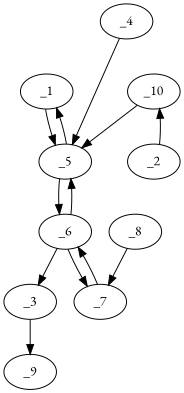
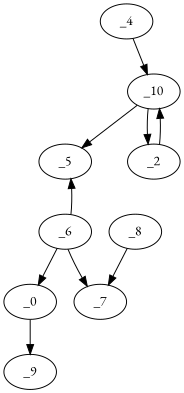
  digraph {
    fontname="EB Garamond"
    node [fontname="EB Garamond"]
    edge [fontname="EB Garamond"]
-   _1 [x=96.000000 y=110.000000]
    _5 [x=82.000000 y=104.000000]
    _6 [x=62.000000 y=105.000000]
-   _3 [x=35.000000 y=155.000000]
+   _3 [x=35.000000 y=155.000000 label=_0]
    _7 [x=52.000000 y=115.000000]
    _2 [x=141.000000 y=127.000000]
    _10 [x=155.000000 y=142.000000]
    _4 [x=166.000000 y=160.000000]
    _9 [x=34.000000 y=138.000000]
    _8 [x=39.000000 y=122.000000]
-   _1 -> _5 [angle=-2.736701 orient=-0.393919]
-   _5 -> _1 [angle=0.404892 orient=0.393919]
-   _5 -> _6 [angle=3.091634 orient=0.049938]
    _6 -> _5 [angle=-0.049958 orient=-0.049938]
    _6 -> _3 [angle=1.512041 orient=0.998274]
    _6 -> _7 [angle=2.356194 orient=0.707107]
    _3 -> _9 [angle=-1.629552 orient=-0.998274]
-   _7 -> _6 [angle=-0.785398 orient=-0.707107]
    _2 -> _10 [angle=0.819867 orient=0.731055]
    _10 -> _5 [angle=1.022247 orient=0.853282]
-   _4 -> _5 [angle=-2.119346 orient=-0.853282]
+   _10 -> _2 [angle=-2.321725 orient=-0.731055]
+   _4 -> _10 [angle=-2.119346 orient=-0.853282]
    _8 -> _7 [angle=-0.493941 orient=-0.474100]
  }
